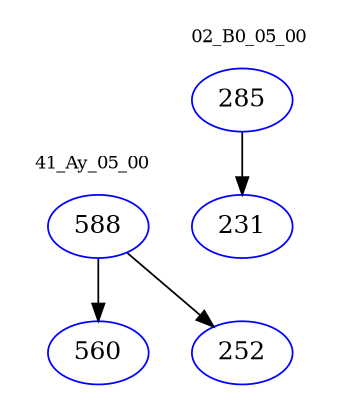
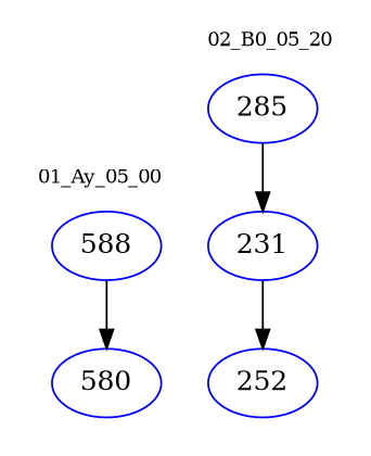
  digraph {
    node [color=blue]
    edge [color=black]
    n1 [label=588]
-   n2 [label=560]
+   n2 [label=580]
    n3 [label=285]
    n4 [label=231]
    n5 [label=252]
    subgraph cluster_1 {
      color=white
      fontsize=10
-     label="41_Ay_05_00"
+     label="01_Ay_05_00"
      n1
      n2
    }
    subgraph cluster_2 {
      color=white
      fontsize=10
-     label="02_B0_05_00"
+     label="02_B0_05_20"
      n3
      n4
      n5
    }
    n1 -> n2
    n3 -> n4
-   n1 -> n5
+   n4 -> n5
  }
